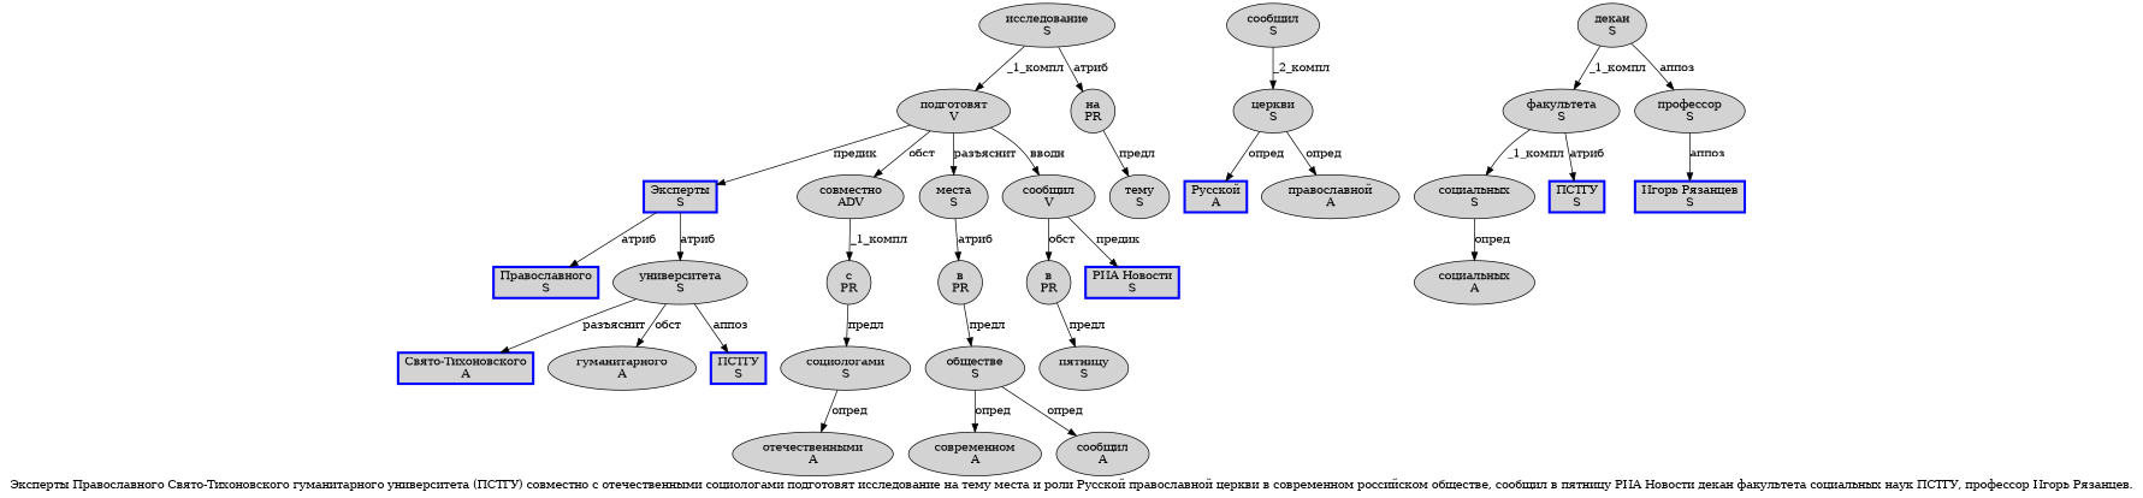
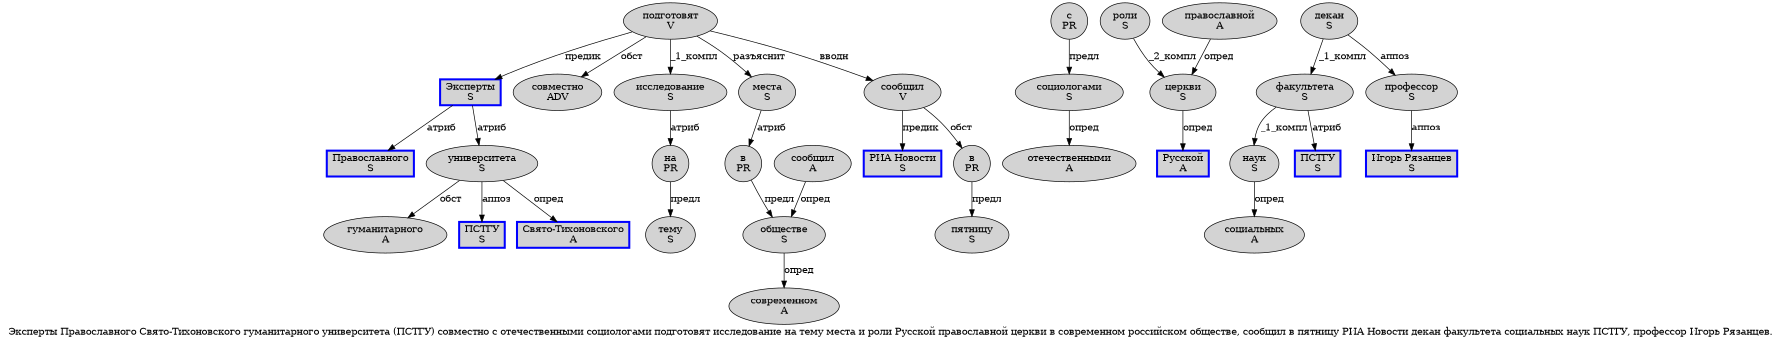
  digraph {
    label="Эксперты Православного Свято-Тихоновского гуманитарного университета (ПСТГУ) совместно с отечественными социологами подготовят исследование на тему места и роли Русской православной церкви в современном российском обществе, сообщил в пятницу РИА Новости декан факультета социальных наук ПСТГУ, профессор Игорь Рязанцев."
    node [fillcolor=lightgray penwidth=1 shape=ellipse style=filled]
    n1 [color=blue label="Эксперты\nS" penwidth=3 shape=box]
    n2 [color=blue label="Православного\nS" penwidth=3 shape=box]
    n3 [label="университета\nS"]
    n4 [color=blue label="Свято-Тихоновского\nA" penwidth=3 shape=box]
    n5 [label="гуманитарного\nA"]
    n6 [color=blue label="ПСТГУ\nS" penwidth=3 shape=box]
    n7 [label="совместно\nADV"]
    n8 [label="с\nPR"]
    n9 [label="социологами\nS"]
    n10 [label="отечественными\nA"]
    n11 [label="подготовят\nV"]
    n12 [label="исследование\nS"]
    n13 [label="места\nS"]
    n14 [label="сообщил\nV"]
    n15 [label="на\nPR"]
    n16 [label="в\nPR"]
    n17 [label="в\nPR"]
    n18 [color=blue label="РИА Новости\nS" penwidth=3 shape=box]
    n19 [label="тему\nS"]
    n20 [label="обществе\nS"]
-   n21 [label="сообщил\nS"]
+   n21 [label="роли\nS"]
    n22 [label="церкви\nS"]
    n23 [color=blue label="Русской\nA" penwidth=3 shape=box]
    n24 [label="православной\nA"]
    n25 [label="современном\nA"]
    n26 [label="сообщил\nA"]
    n27 [label="пятницу\nS"]
    n28 [label="декан\nS"]
    n29 [label="факультета\nS"]
    n30 [label="профессор\nS"]
-   n31 [label="социальных\nS"]
+   n31 [label="наук\nS"]
    n32 [color=blue label="ПСТГУ\nS" penwidth=3 shape=box]
    n33 [color=blue label="Игорь Рязанцев\nS" penwidth=3 shape=box]
    n34 [label="социальных\nA"]
    n1 -> n2 [label="атриб"]
    n1 -> n3 [label="атриб"]
-   n3 -> n4 [label="разъяснит"]
+   n3 -> n4 [label="опред"]
    n3 -> n5 [label="обст"]
    n3 -> n6 [label="аппоз"]
-   n7 -> n8 [label="_1_компл"]
    n8 -> n9 [label="предл"]
    n9 -> n10 [label="опред"]
    n11 -> n1 [label="предик"]
    n11 -> n7 [label="обст"]
-   n12 -> n11 [label="_1_компл"]
+   n11 -> n12 [label="_1_компл"]
    n11 -> n13 [label="разъяснит"]
    n11 -> n14 [label="вводн"]
    n12 -> n15 [label="атриб"]
    n13 -> n16 [label="атриб"]
    n14 -> n17 [label="обст"]
    n14 -> n18 [label="предик"]
    n15 -> n19 [label="предл"]
    n16 -> n20 [label="предл"]
    n17 -> n27 [label="предл"]
    n20 -> n25 [label="опред"]
-   n20 -> n26 [label="опред"]
+   n26 -> n20 [label="опред"]
    n21 -> n22 [label="_2_компл"]
    n22 -> n23 [label="опред"]
-   n22 -> n24 [label="опред"]
+   n24 -> n22 [label="опред"]
    n28 -> n29 [label="_1_компл"]
    n28 -> n30 [label="аппоз"]
    n29 -> n31 [label="_1_компл"]
    n29 -> n32 [label="атриб"]
    n30 -> n33 [label="аппоз"]
    n31 -> n34 [label="опред"]
  }
